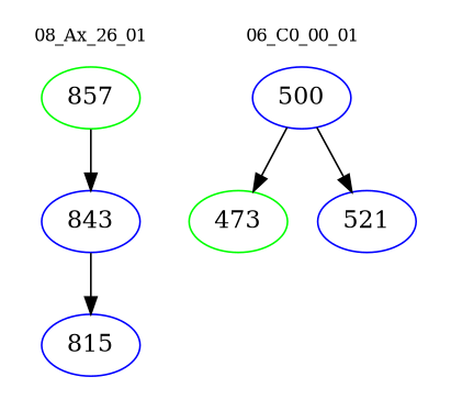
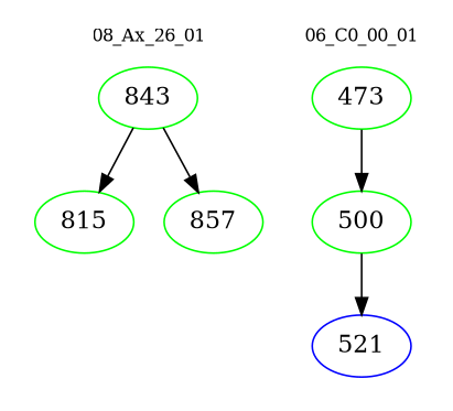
  digraph {
    node [color=blue]
    edge [color=black]
-   n1 [label=843]
-   n2 [label=815]
+   n1 [color=green label=843]
+   n2 [color=green label=815]
    n3 [color=green label=857]
-   n4 [label=500]
+   n4 [color=green label=500]
    n5 [color=green label=473]
    n6 [label=521]
    subgraph cluster_1 {
      color=white
      fontsize=10
      label="08_Ax_26_01"
      n1
      n2
      n3
    }
    subgraph cluster_2 {
      color=white
      fontsize=10
      label="06_C0_00_01"
      n4
      n5
      n6
    }
    n1 -> n2
-   n3 -> n1
-   n4 -> n5
+   n1 -> n3
+   n5 -> n4
    n4 -> n6
  }
